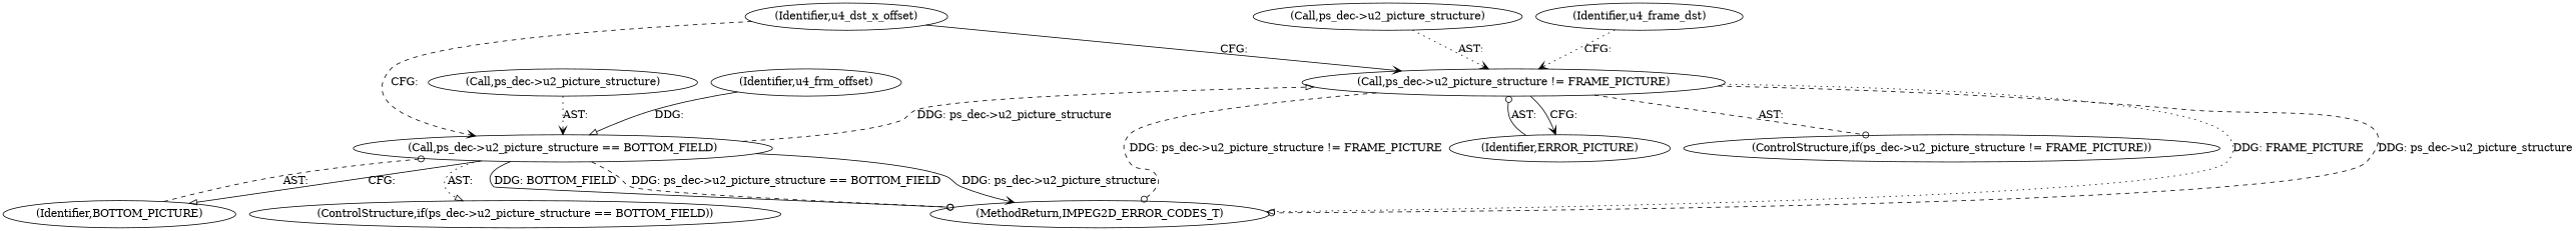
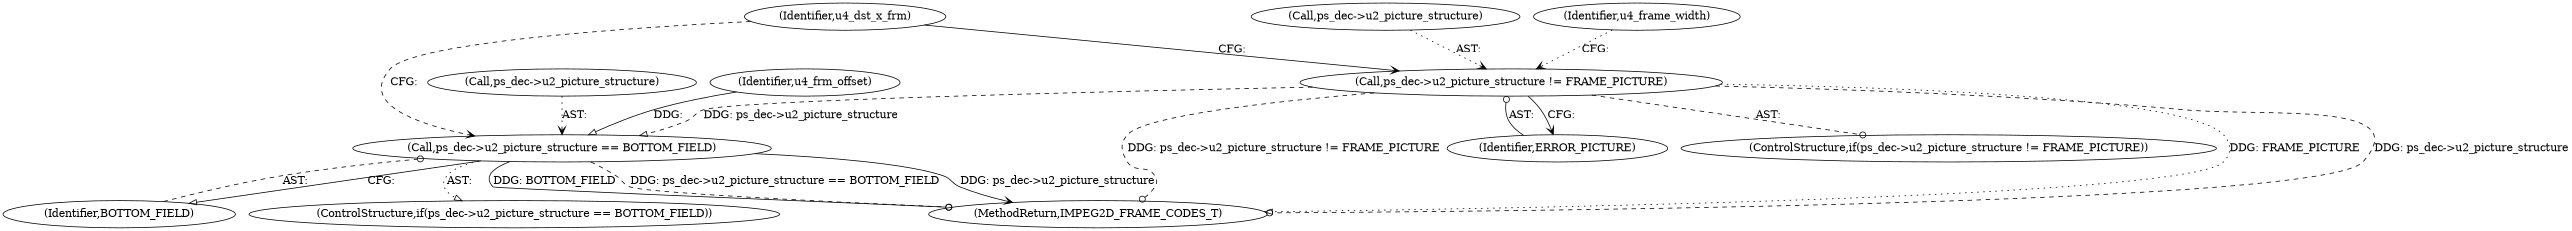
  digraph {
    edge [arrowhead=odot style=dashed]
    n1 [label="(Call,ps_dec->u2_picture_structure != FRAME_PICTURE)"]
    n2 [label="(Call,ps_dec->u2_picture_structure == BOTTOM_FIELD)"]
-   n3 [label="(MethodReturn,IMPEG2D_ERROR_CODES_T)"]
+   n3 [label="(MethodReturn,IMPEG2D_FRAME_CODES_T)"]
    n4 [label="(Identifier,ERROR_PICTURE)"]
    n5 [label="(ControlStructure,if(ps_dec->u2_picture_structure != FRAME_PICTURE))"]
-   n6 [label="(Identifier,BOTTOM_PICTURE)"]
+   n6 [label="(Identifier,BOTTOM_FIELD)"]
    n7 [label="(ControlStructure,if(ps_dec->u2_picture_structure == BOTTOM_FIELD))"]
-   n8 [label="(Identifier,u4_dst_x_offset)"]
+   n8 [label="(Identifier,u4_dst_x_frm)"]
    n9 [label="(Call,ps_dec->u2_picture_structure)"]
    n10 [label="(Call,ps_dec->u2_picture_structure)"]
-   n11 [label="(Identifier,u4_frame_dst)"]
+   n11 [label="(Identifier,u4_frame_width)"]
    n12 [label="(Identifier,u4_frm_offset)"]
-   n2 -> n1 [arrowhead=onormal label="DDG: ps_dec->u2_picture_structure"]
+   n1 -> n2 [arrowhead=onormal label="DDG: ps_dec->u2_picture_structure"]
    n1 -> n3 [label="DDG: ps_dec->u2_picture_structure != FRAME_PICTURE"]
    n1 -> n3 [arrowhead=onormal label="DDG: FRAME_PICTURE" style=dotted]
    n1 -> n3 [label="DDG: ps_dec->u2_picture_structure"]
    n1 -> n4 [arrowhead=vee label="CFG: " style=solid]
    n1 -> n5 [label="AST: "]
    n2 -> n3 [arrowhead=vee label="DDG: ps_dec->u2_picture_structure" style=solid]
    n2 -> n3 [label="DDG: BOTTOM_FIELD" style=solid]
    n2 -> n3 [label="DDG: ps_dec->u2_picture_structure == BOTTOM_FIELD"]
    n2 -> n6 [arrowhead=onormal label="CFG: " style=solid]
    n2 -> n7 [arrowhead=onormal label="AST: " style=dotted]
    n4 -> n1 [label="AST: " style=solid]
    n6 -> n2 [label="AST: "]
    n8 -> n1 [arrowhead=vee label="CFG: " style=solid]
    n8 -> n2 [arrowhead=vee label="CFG: "]
    n9 -> n2 [arrowhead=vee label="AST: " style=dotted]
    n10 -> n1 [arrowhead=vee label="AST: " style=dotted]
    n11 -> n1 [arrowhead=vee label="CFG: " style=dotted]
    n12 -> n2 [arrowhead=onormal label="DDG: " style=solid]
  }
